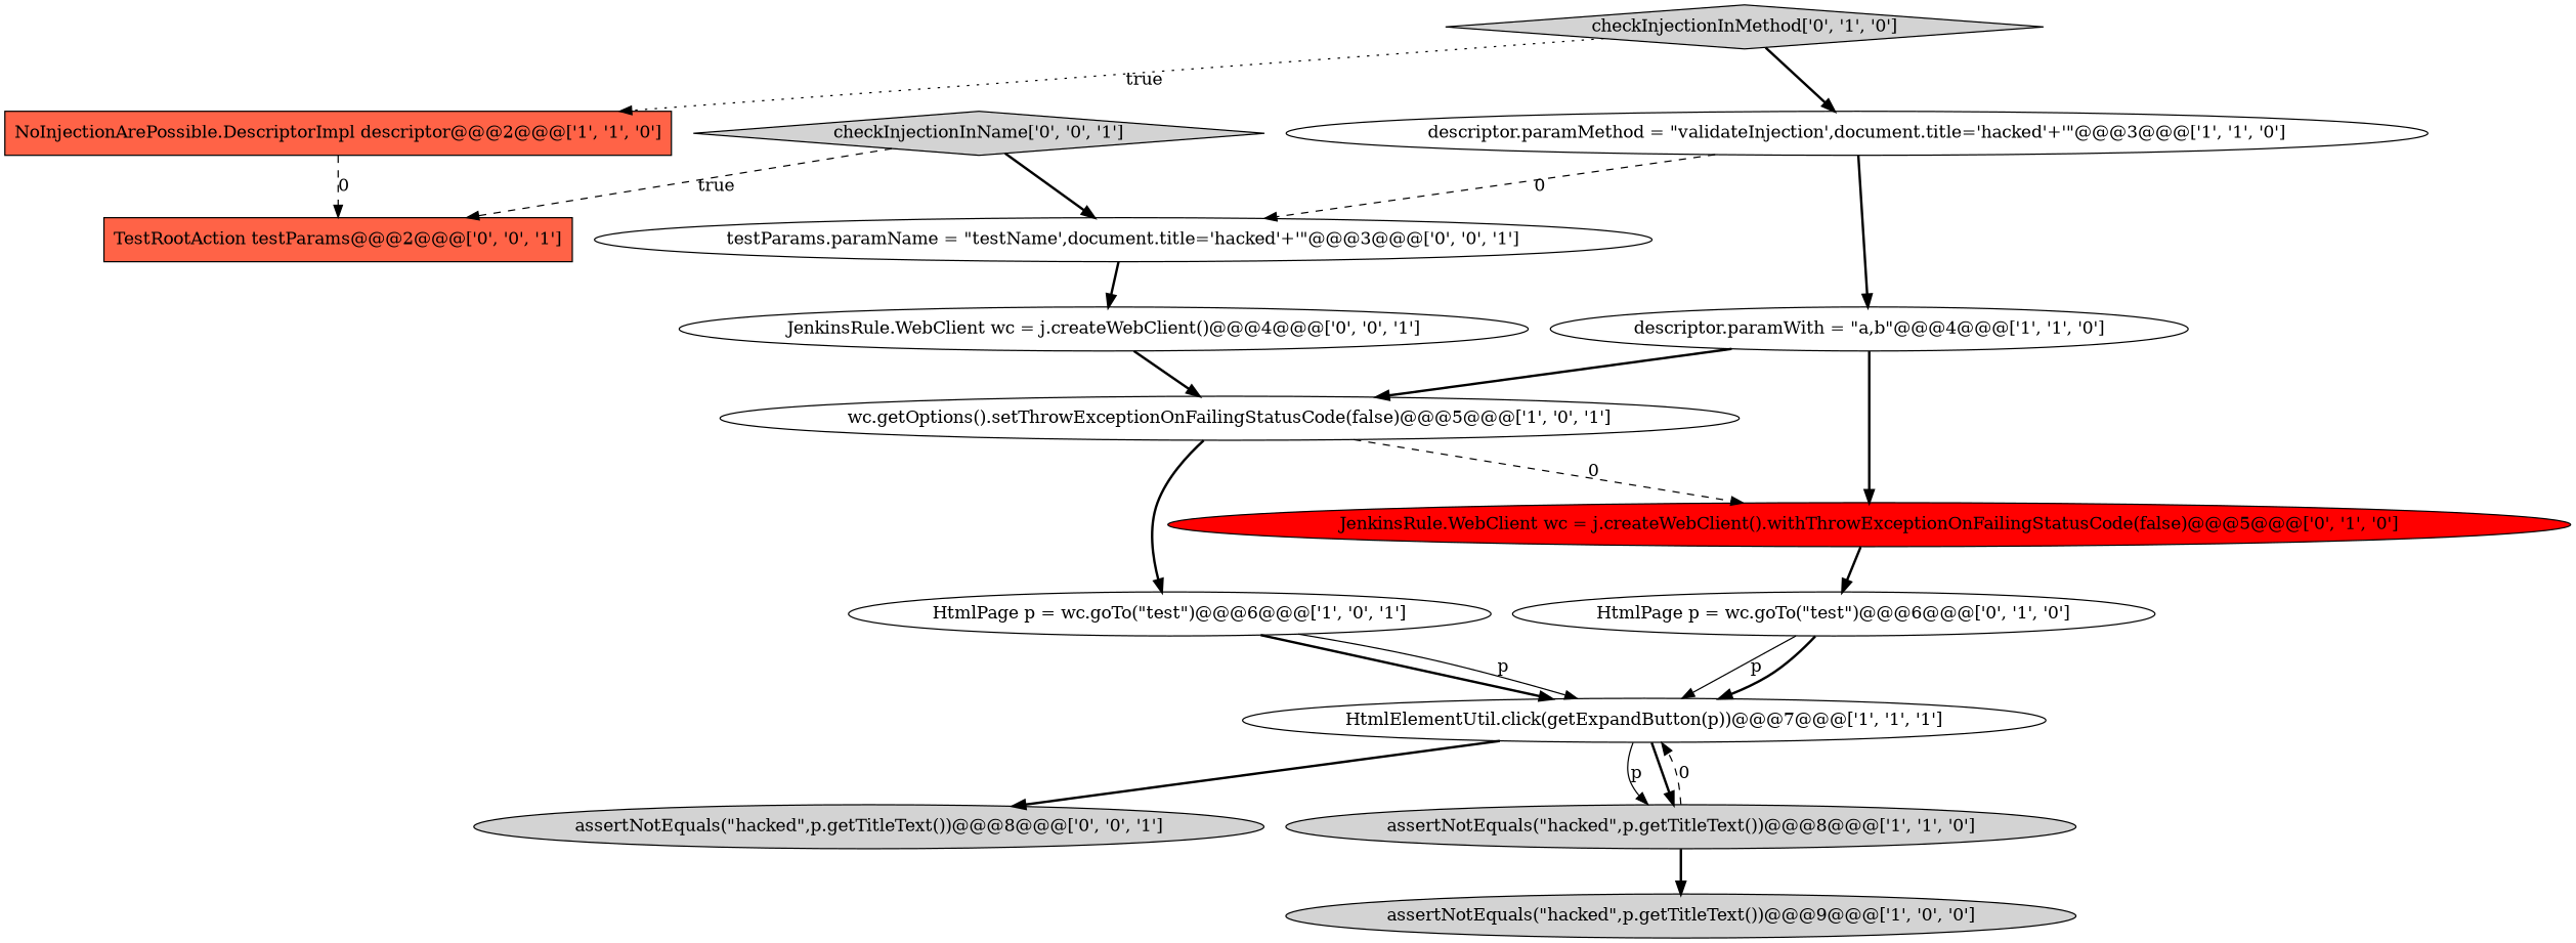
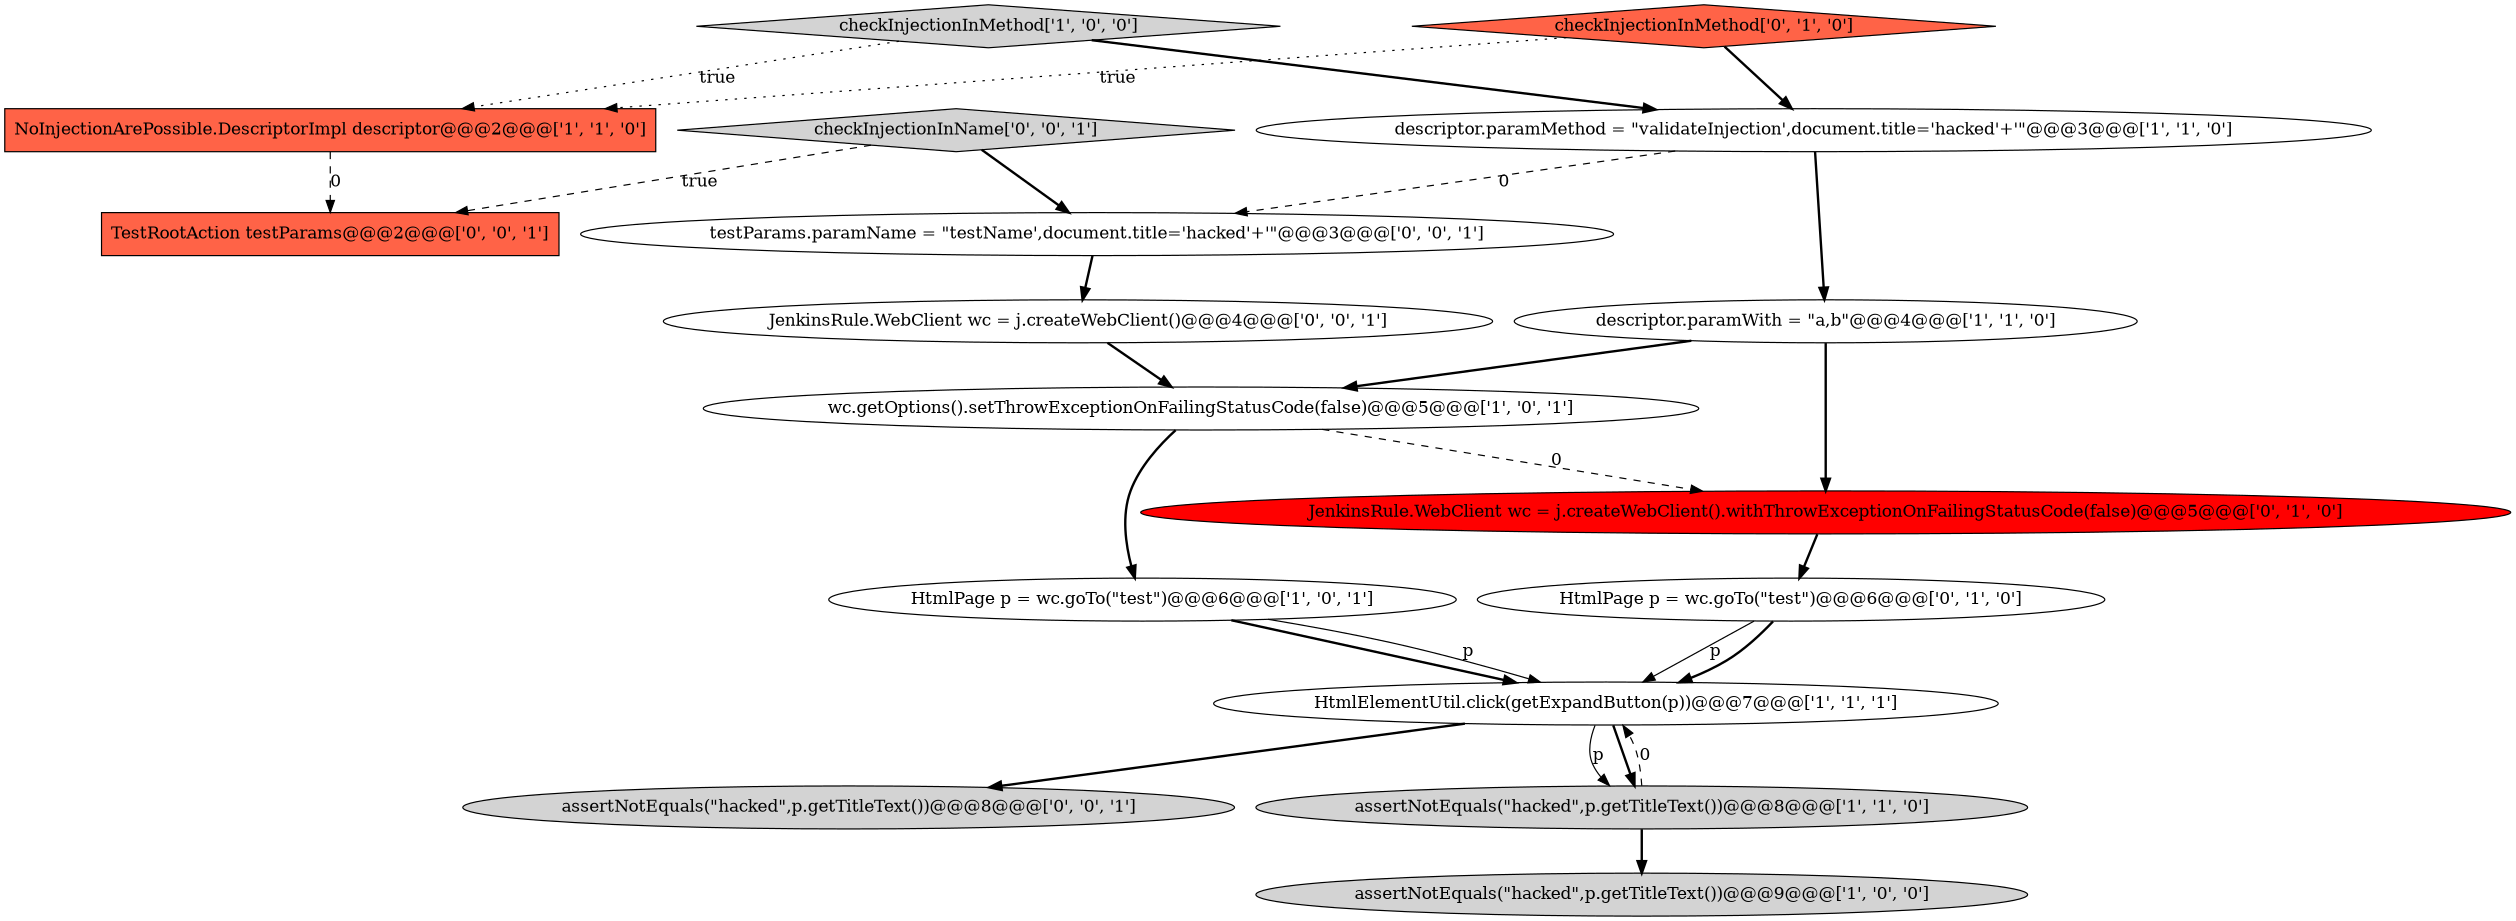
  digraph {
    node [fillcolor=white shape=ellipse style=filled]
    edge [style=bold]
    n1 [label="HtmlPage p = wc.goTo(\"test\")@@@6@@@['0', '1', '0']"]
    n2 [label="HtmlElementUtil.click(getExpandButton(p))@@@7@@@['1', '1', '1']"]
    n3 [fillcolor=lightgray label="assertNotEquals(\"hacked\",p.getTitleText())@@@8@@@['0', '0', '1']"]
    n4 [fillcolor=lightgray label="assertNotEquals(\"hacked\",p.getTitleText())@@@8@@@['1', '1', '0']"]
    n5 [label="wc.getOptions().setThrowExceptionOnFailingStatusCode(false)@@@5@@@['1', '0', '1']"]
    n6 [fillcolor=red label="JenkinsRule.WebClient wc = j.createWebClient().withThrowExceptionOnFailingStatusCode(false)@@@5@@@['0', '1', '0']"]
    n7 [label="HtmlPage p = wc.goTo(\"test\")@@@6@@@['1', '0', '1']"]
    n8 [fillcolor=tomato label="NoInjectionArePossible.DescriptorImpl descriptor@@@2@@@['1', '1', '0']" shape=box]
    n9 [fillcolor=tomato label="TestRootAction testParams@@@2@@@['0', '0', '1']" shape=box]
    n10 [label="JenkinsRule.WebClient wc = j.createWebClient()@@@4@@@['0', '0', '1']"]
    n11 [fillcolor=lightgray label="assertNotEquals(\"hacked\",p.getTitleText())@@@9@@@['1', '0', '0']"]
    n12 [label="descriptor.paramMethod = \"validateInjection',document.title='hacked'+'\"@@@3@@@['1', '1', '0']"]
    n13 [label="testParams.paramName = \"testName',document.title='hacked'+'\"@@@3@@@['0', '0', '1']"]
    n14 [label="descriptor.paramWith = \"a,b\"@@@4@@@['1', '1', '0']"]
+   n15 [fillcolor=lightgray label="checkInjectionInMethod['1', '0', '0']" shape=diamond]
    n16 [fillcolor=lightgray label="checkInjectionInName['0', '0', '1']" shape=diamond]
-   n17 [fillcolor=lightgray label="checkInjectionInMethod['0', '1', '0']" shape=diamond]
+   n17 [fillcolor=tomato label="checkInjectionInMethod['0', '1', '0']" shape=diamond]
    n1 -> n2 [label=p style=solid]
    n1 -> n2
    n2 -> n3
    n2 -> n4 [label=p style=solid]
    n2 -> n4
    n4 -> n2 [label=0 style=dashed]
    n4 -> n11
    n5 -> n6 [label=0 style=dashed]
    n5 -> n7
    n6 -> n1
    n7 -> n2
    n7 -> n2 [label=p style=solid]
    n8 -> n9 [label=0 style=dashed]
    n10 -> n5
    n12 -> n13 [label=0 style=dashed]
    n12 -> n14
    n13 -> n10
    n14 -> n5
    n14 -> n6
+   n15 -> n8 [label=true style=dotted]
+   n15 -> n12
    n16 -> n9 [label=true style=dashed]
    n16 -> n13
    n17 -> n8 [label=true style=dotted]
    n17 -> n12
  }
